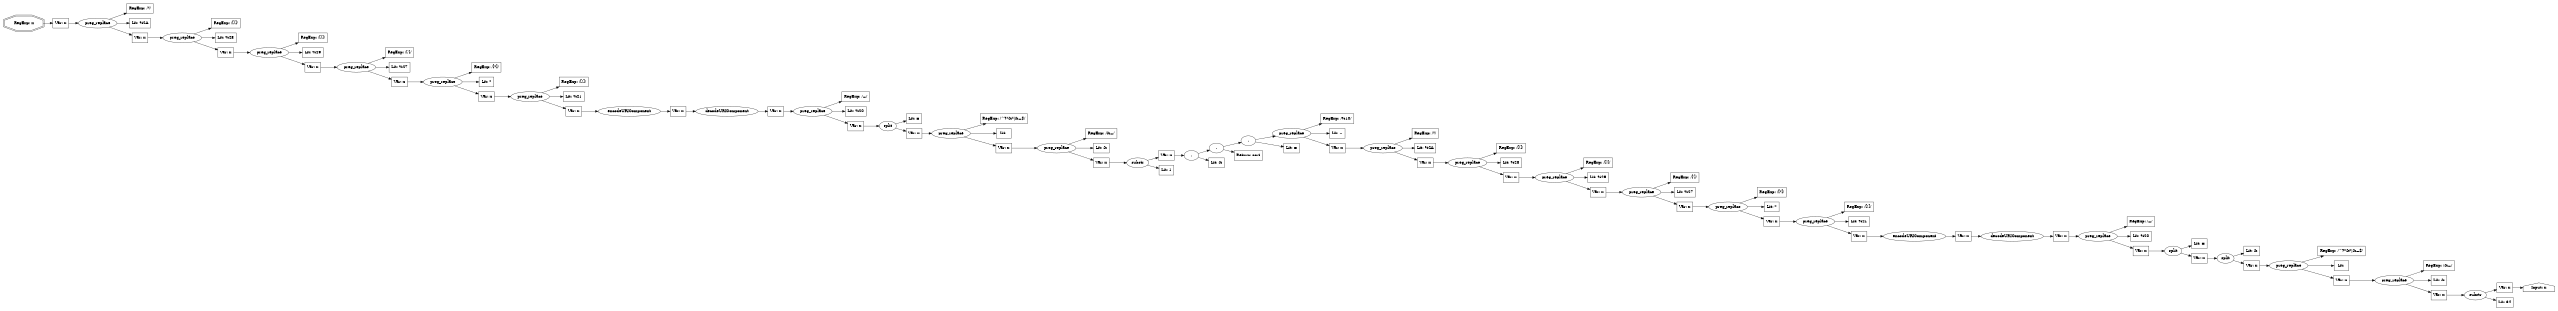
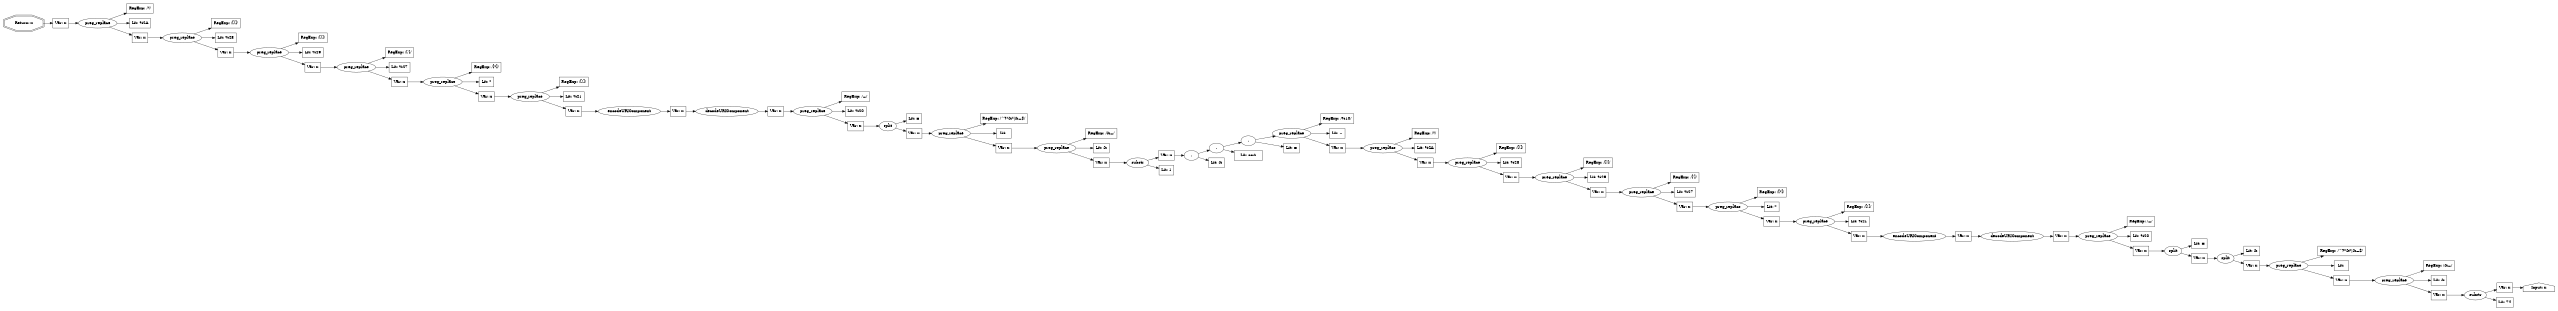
  digraph {
    rankdir=LR
    node [shape=box]
    n1 [label="Input: x" shape=house]
    n2 [label=substr shape=ellipse]
    n3 [label="Var: x"]
-   n4 [label="Lit: 34"]
+   n4 [label="Lit: 74"]
    n5 [label=preg_replace shape=ellipse]
    n6 [label="RegExp: /&+/"]
    n7 [label="Lit: &"]
    n8 [label="Var: x"]
    n9 [label=preg_replace shape=ellipse]
    n10 [label="RegExp: /^\?*&*|&+$/"]
    n11 [label="Lit: "]
    n12 [label="Var: x"]
    n13 [label=split shape=ellipse]
    n14 [label="Lit: &"]
    n15 [label="Var: x"]
    n16 [label=split shape=ellipse]
    n17 [label="Lit: ="]
    n18 [label="Var: x"]
    n19 [label=preg_replace shape=ellipse]
    n20 [label="RegExp: /\+/"]
    n21 [label="Lit: %20"]
    n22 [label="Var: x"]
    n23 [label=decodeURIComponent shape=ellipse]
    n24 [label="Var: x"]
    n25 [label=encodeURIComponent shape=ellipse]
    n26 [label="Var: x"]
    n27 [label=preg_replace shape=ellipse]
    n28 [label="RegExp: /[!]/"]
    n29 [label="Lit: %21"]
    n30 [label="Var: x"]
    n31 [label=preg_replace shape=ellipse]
    n32 [label="RegExp: /[*]/"]
    n33 [label="Lit: *"]
    n34 [label="Var: x"]
    n35 [label=preg_replace shape=ellipse]
    n36 [label="RegExp: /[']/"]
    n37 [label="Lit: %27"]
    n38 [label="Var: x"]
    n39 [label=preg_replace shape=ellipse]
    n40 [label="RegExp: /[)]/"]
    n41 [label="Lit: %29"]
    n42 [label="Var: x"]
    n43 [label=preg_replace shape=ellipse]
    n44 [label="RegExp: /[(]/"]
    n45 [label="Lit: %28"]
    n46 [label="Var: x"]
    n47 [label=preg_replace shape=ellipse]
    n48 [label="RegExp: /\*/"]
    n49 [label="Lit: %2A"]
    n50 [label="Var: x"]
    n51 [label=preg_replace shape=ellipse]
    n52 [label="RegExp: /%10/"]
    n53 [label="Lit: +"]
    n54 [label="Var: x"]
    n55 [label="." shape=ellipse]
    n56 [label="Lit: ="]
    n57 [label="." shape=ellipse]
-   n58 [label="Return: sort"]
+   n58 [label="Lit: sort"]
    n59 [label="." shape=ellipse]
    n60 [label="Lit: &"]
    n61 [label=substr shape=ellipse]
    n62 [label="Var: x"]
    n63 [label="Lit: 1"]
    n64 [label=preg_replace shape=ellipse]
    n65 [label="RegExp: /&+/"]
    n66 [label="Lit: &"]
    n67 [label="Var: x"]
    n68 [label=preg_replace shape=ellipse]
    n69 [label="RegExp: /^\?*&*|&+$/"]
    n70 [label="Lit: "]
    n71 [label="Var: x"]
    n72 [label=split shape=ellipse]
    n73 [label="Lit: ="]
    n74 [label="Var: x"]
    n75 [label=preg_replace shape=ellipse]
    n76 [label="RegExp: /\+/"]
    n77 [label="Lit: %20"]
    n78 [label="Var: x"]
    n79 [label=decodeURIComponent shape=ellipse]
    n80 [label="Var: x"]
    n81 [label=encodeURIComponent shape=ellipse]
    n82 [label="Var: x"]
    n83 [label=preg_replace shape=ellipse]
    n84 [label="RegExp: /[!]/"]
    n85 [label="Lit: %21"]
    n86 [label="Var: x"]
    n87 [label=preg_replace shape=ellipse]
    n88 [label="RegExp: /[*]/"]
    n89 [label="Lit: *"]
    n90 [label="Var: x"]
    n91 [label=preg_replace shape=ellipse]
    n92 [label="RegExp: /[']/"]
    n93 [label="Lit: %27"]
    n94 [label="Var: x"]
    n95 [label=preg_replace shape=ellipse]
    n96 [label="RegExp: /[)]/"]
    n97 [label="Lit: %29"]
    n98 [label="Var: x"]
    n99 [label=preg_replace shape=ellipse]
    n100 [label="RegExp: /[(]/"]
    n101 [label="Lit: %28"]
    n102 [label="Var: x"]
    n103 [label=preg_replace shape=ellipse]
    n104 [label="RegExp: /\*/"]
    n105 [label="Lit: %2A"]
    n106 [label="Var: x"]
    n107 [label="Var: x"]
-   n108 [label="RegExp: x" shape=doubleoctagon]
+   n108 [label="Return: x" shape=doubleoctagon]
    n2 -> n3
    n2 -> n4
    n3 -> n1
    n5 -> n6
    n5 -> n7
    n5 -> n8
    n8 -> n2
    n9 -> n10
    n9 -> n11
    n9 -> n12
    n12 -> n5
    n13 -> n14
    n13 -> n15
    n15 -> n9
    n16 -> n17
    n16 -> n18
    n18 -> n13
    n19 -> n20
    n19 -> n21
    n19 -> n22
    n22 -> n16
    n23 -> n24
    n24 -> n19
    n25 -> n26
    n26 -> n23
    n27 -> n28
    n27 -> n29
    n27 -> n30
    n30 -> n25
    n31 -> n32
    n31 -> n33
    n31 -> n34
    n34 -> n27
    n35 -> n36
    n35 -> n37
    n35 -> n38
    n38 -> n31
    n39 -> n40
    n39 -> n41
    n39 -> n42
    n42 -> n35
    n43 -> n44
    n43 -> n45
    n43 -> n46
    n46 -> n39
    n47 -> n48
    n47 -> n49
    n47 -> n50
    n50 -> n43
    n51 -> n52
    n51 -> n53
    n51 -> n54
    n54 -> n47
    n55 -> n51
    n55 -> n56
    n57 -> n55
    n57 -> n58
    n59 -> n57
    n59 -> n60
    n61 -> n62
    n61 -> n63
    n62 -> n59
    n64 -> n65
    n64 -> n66
    n64 -> n67
    n67 -> n61
    n68 -> n69
    n68 -> n70
    n68 -> n71
    n71 -> n64
    n72 -> n73
    n72 -> n74
    n74 -> n68
    n75 -> n76
    n75 -> n77
    n75 -> n78
    n78 -> n72
    n79 -> n80
    n80 -> n75
    n81 -> n82
    n82 -> n79
    n83 -> n84
    n83 -> n85
    n83 -> n86
    n86 -> n81
    n87 -> n88
    n87 -> n89
    n87 -> n90
    n90 -> n83
    n91 -> n92
    n91 -> n93
    n91 -> n94
    n94 -> n87
    n95 -> n96
    n95 -> n97
    n95 -> n98
    n98 -> n91
    n99 -> n100
    n99 -> n101
    n99 -> n102
    n102 -> n95
    n103 -> n104
    n103 -> n105
    n103 -> n106
    n106 -> n99
    n107 -> n103
    n108 -> n107
  }
